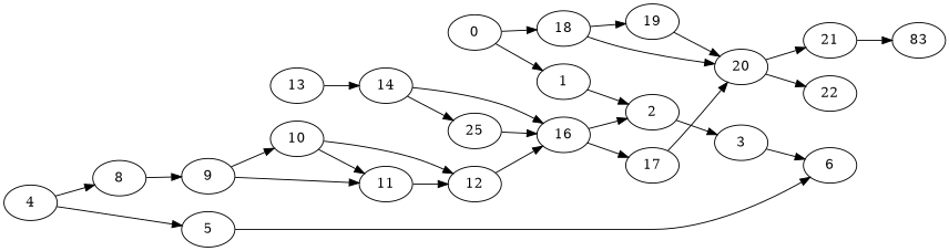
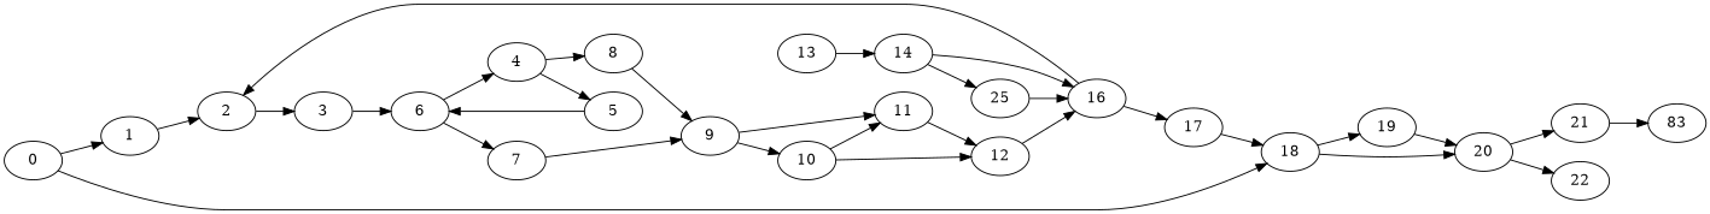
  digraph {
    rankdir=LR
    0
    1
    18
    2
    19
    20
    3
    6
    13
    14
    4
+   7
    5
    8
    9
    10
    11
    12
    16
    n20 [label=25]
    17
    21
    22
    n24 [label=83]
    0 -> 1
    0 -> 18
    1 -> 2
    18 -> 19
    18 -> 20
    2 -> 3
    19 -> 20
    20 -> 21
    20 -> 22
    3 -> 6
+   6 -> 4
+   6 -> 7
    13 -> 14
    14 -> 16
    14 -> n20
    4 -> 5
    4 -> 8
+   7 -> 9
    5 -> 6
    8 -> 9
    9 -> 10
    9 -> 11
    10 -> 11
    10 -> 12
    11 -> 12
    12 -> 16
    16 -> 2
    16 -> 17
    n20 -> 16
-   17 -> 20
+   17 -> 18
    21 -> n24
  }
